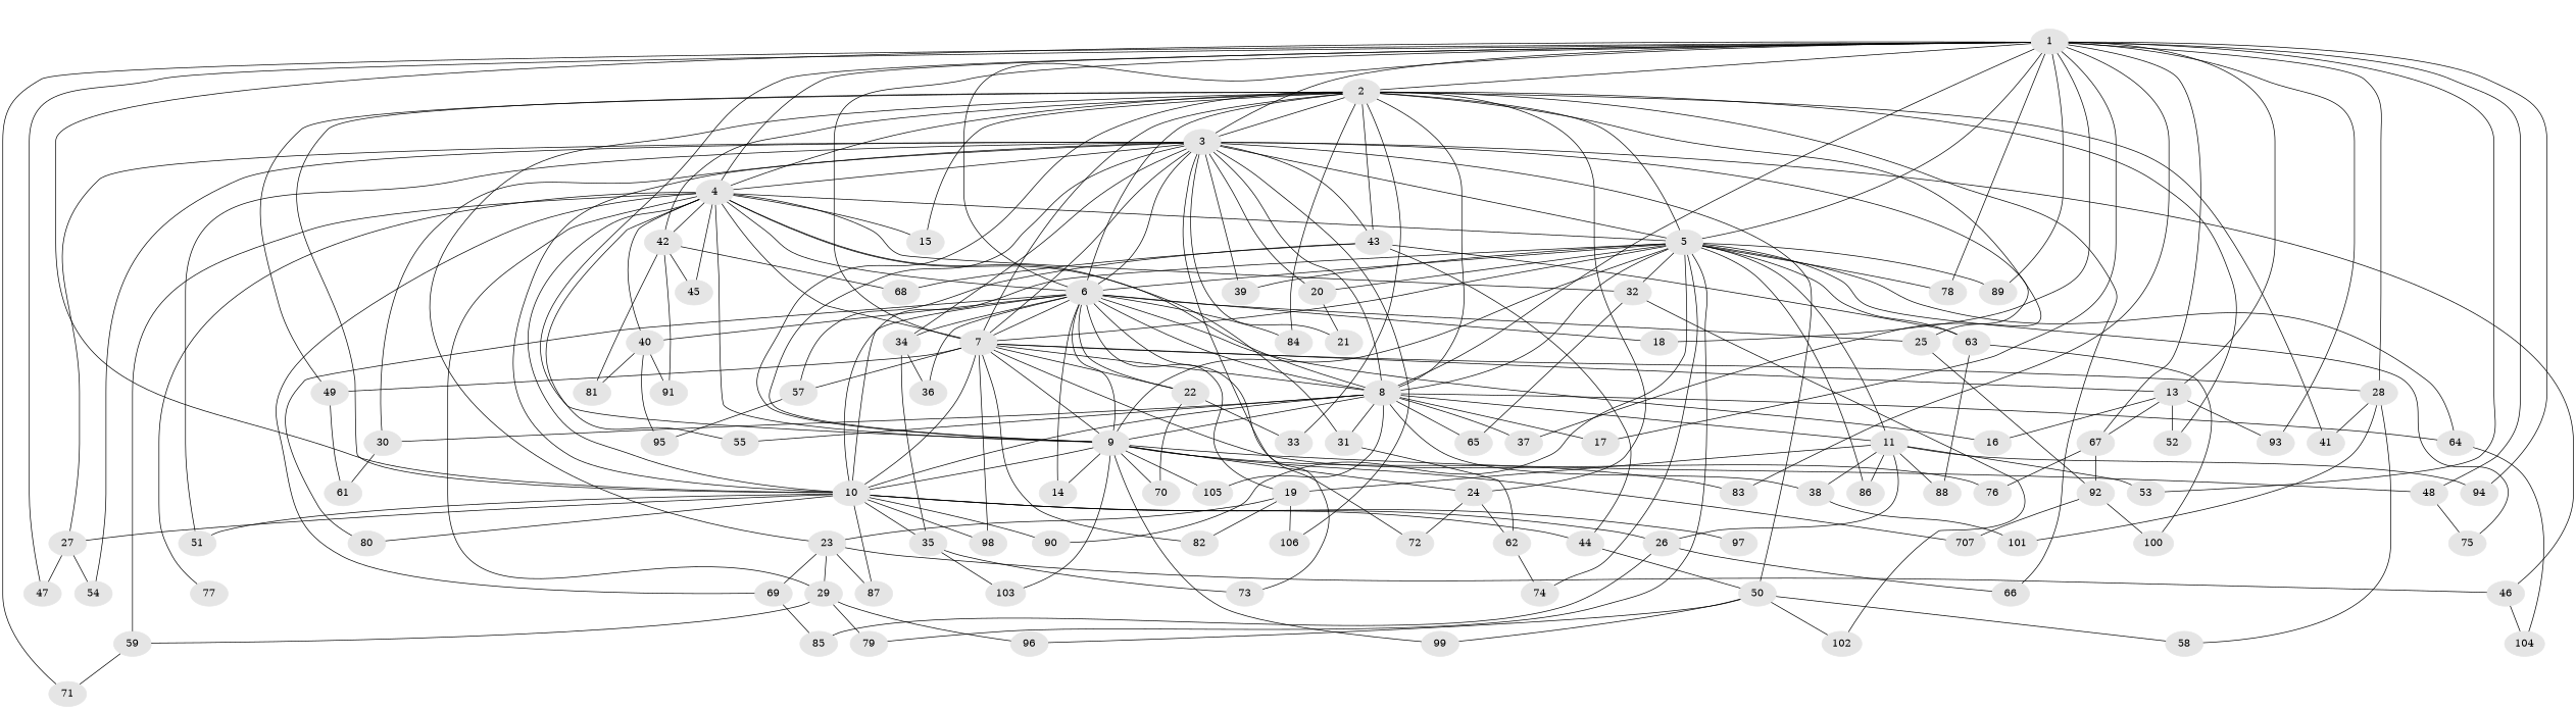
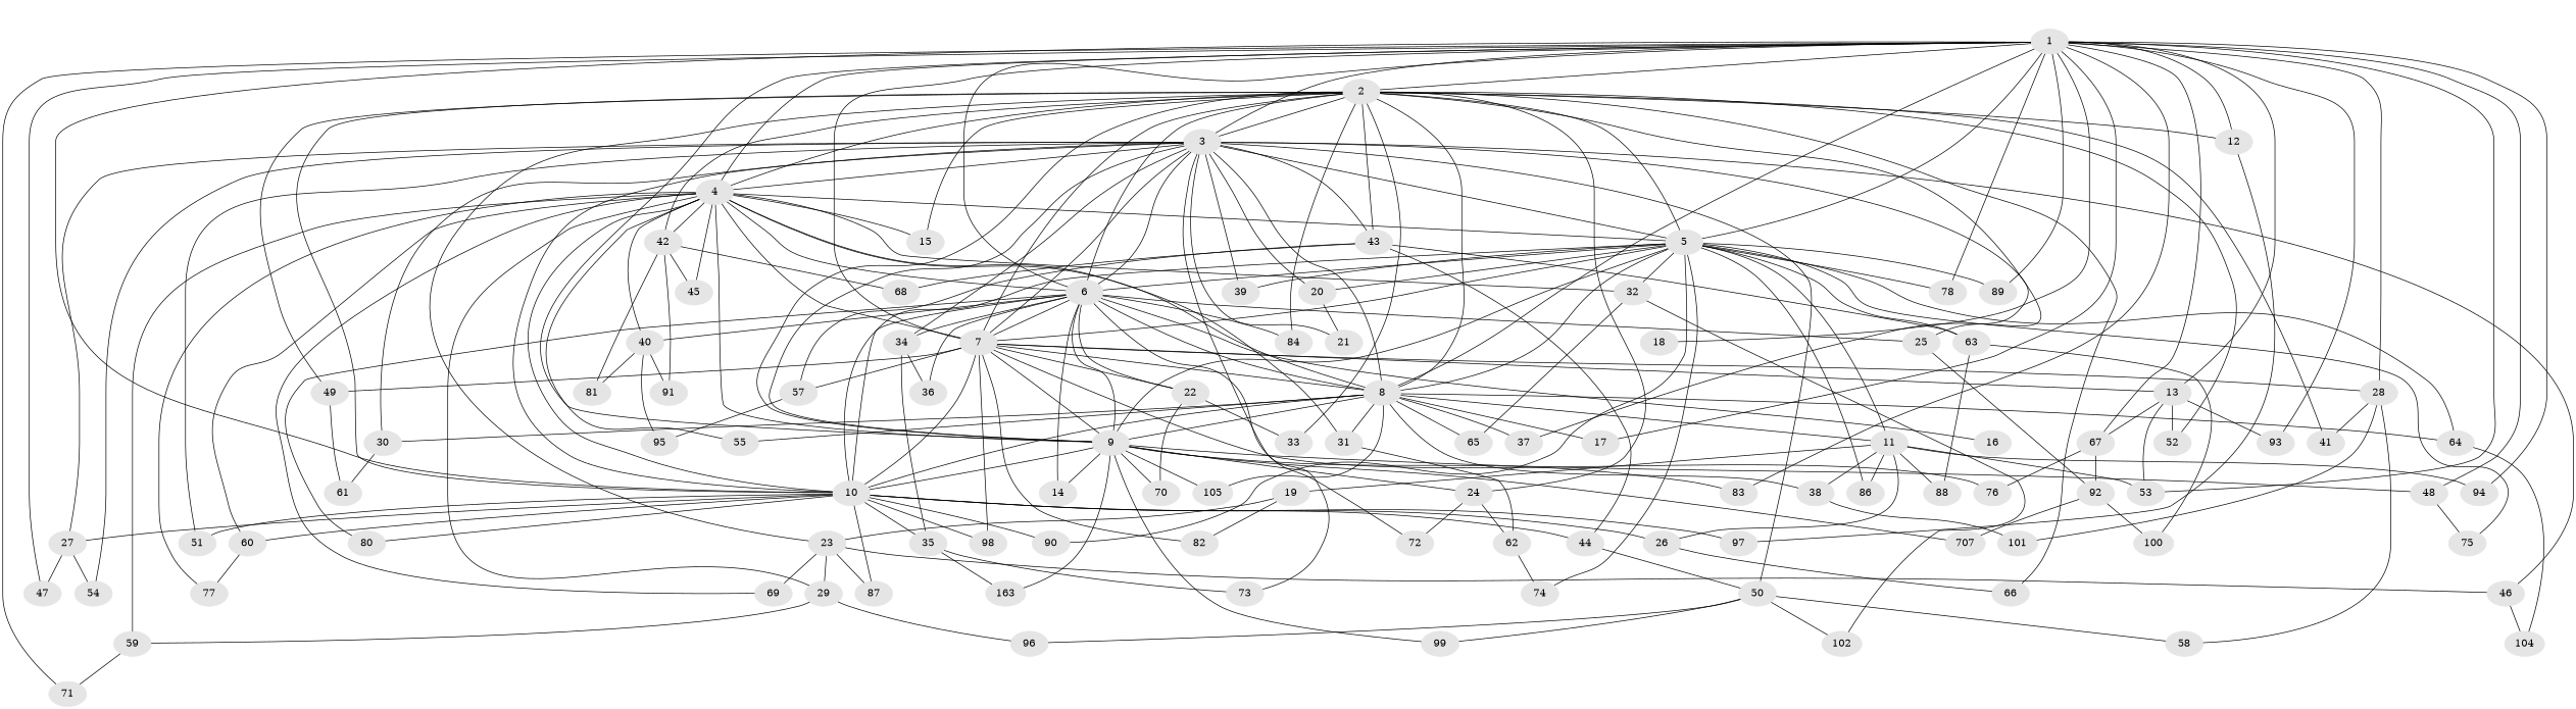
  graph {
    node [color=gray90 style=filled]
    1
    2
    3
    4
    5
    6
    7
    8
    9
    10
+   12
    13
    17
    18
    28
    47
    48
    53
    67
    71
    78
    83
    89
    93
    94
    15
    23
    24
    33
    37
    41
    42
    43
    49
    52
    66
    84
    20
    21
    25
    27
    30
    34
    39
    46
    50
    51
    54
    73
-   106
    29
    31
    32
    40
    45
    55
    59
+   60
    69
    77
    11
    63
    64
    74
    75
-   79
    86
    90
    14
    16
    19
    22
    36
    72
    80
    57
    76
    82
    98
    38
    65
    105
    70
    99
-   103
+   103 [label=163]
    n86 [label=707]
    26
    35
    44
    87
    97
    58
    101
    92
    62
    81
    91
    68
    61
    104
    96
    102
    95
-   85
    88
    100
    1 -- 2
    1 -- 3
    1 -- 4
    1 -- 5
    1 -- 6
    1 -- 7
    1 -- 8
    1 -- 9
    1 -- 10
+   1 -- 12
    1 -- 13
    1 -- 17
    1 -- 18
    1 -- 28
    1 -- 47
    1 -- 48
    1 -- 53
    1 -- 67
    1 -- 71
    1 -- 78
    1 -- 83
    1 -- 89
    1 -- 93
    1 -- 94
    2 -- 3
    2 -- 4
    2 -- 5
    2 -- 6
    2 -- 7
    2 -- 8
    2 -- 9
    2 -- 10
+   2 -- 12
    2 -- 15
    2 -- 23
    2 -- 24
    2 -- 33
    2 -- 37
    2 -- 41
    2 -- 42
    2 -- 43
    2 -- 49
    2 -- 52
    2 -- 66
    2 -- 84
    3 -- 4
    3 -- 5
    3 -- 6
    3 -- 7
    3 -- 8
    3 -- 9
    3 -- 10
    3 -- 43
    3 -- 20
    3 -- 21
    3 -- 25
    3 -- 27
    3 -- 30
    3 -- 34
    3 -- 39
    3 -- 46
    3 -- 50
    3 -- 51
    3 -- 54
    3 -- 73
-   3 -- 106
    4 -- 5
    4 -- 6
    4 -- 7
    4 -- 8
    4 -- 9
    4 -- 10
    4 -- 15
    4 -- 42
    4 -- 29
    4 -- 31
    4 -- 32
    4 -- 40
    4 -- 45
    4 -- 55
    4 -- 59
+   4 -- 60
    4 -- 69
    4 -- 77
    5 -- 6
    5 -- 7
    5 -- 8
    5 -- 9
    5 -- 10
    5 -- 78
    5 -- 89
    5 -- 20
    5 -- 39
    5 -- 32
    5 -- 11
    5 -- 63
    5 -- 64
    5 -- 74
    5 -- 75
-   5 -- 79
    5 -- 86
    5 -- 90
    6 -- 7
    6 -- 8
    6 -- 9
    6 -- 10
-   6 -- 18
    6 -- 84
    6 -- 25
    6 -- 34
    6 -- 40
    6 -- 14
    6 -- 16
-   6 -- 19
    6 -- 22
    6 -- 36
    6 -- 72
    6 -- 80
    7 -- 8
    7 -- 9
    7 -- 10
    7 -- 13
    7 -- 28
    7 -- 49
    7 -- 22
    7 -- 57
    7 -- 76
    7 -- 82
    7 -- 98
    8 -- 9
    8 -- 10
    8 -- 17
    8 -- 37
    8 -- 30
    8 -- 31
    8 -- 55
    8 -- 11
    8 -- 64
    8 -- 38
    8 -- 65
    8 -- 105
    9 -- 10
    9 -- 48
    9 -- 83
    9 -- 24
    9 -- 14
    9 -- 105
    9 -- 70
    9 -- 99
    9 -- 103
    9 -- n86
    10 -- 27
    10 -- 51
+   10 -- 60
    10 -- 90
    10 -- 80
    10 -- 98
    10 -- 26
    10 -- 35
    10 -- 44
    10 -- 87
    10 -- 97
+   12 -- 97
    13 -- 67
    13 -- 93
    13 -- 52
-   13 -- 16
+   13 -- 53
    28 -- 41
    28 -- 58
    28 -- 101
    48 -- 75
    67 -- 76
    67 -- 92
    23 -- 46
    23 -- 29
    23 -- 69
    23 -- 87
    24 -- 72
    24 -- 62
    42 -- 45
    42 -- 81
    42 -- 91
    42 -- 68
    43 -- 63
    43 -- 57
    43 -- 44
    43 -- 68
    49 -- 61
    20 -- 21
    25 -- 92
    27 -- 47
    27 -- 54
    30 -- 61
    34 -- 36
    34 -- 35
    46 -- 104
    50 -- 99
    50 -- 58
    50 -- 96
    50 -- 102
    29 -- 59
-   29 -- 79
    29 -- 96
    31 -- 62
    32 -- 65
    32 -- 102
    40 -- 81
    40 -- 91
    40 -- 95
    59 -- 71
-   69 -- 85
+   60 -- 77
    11 -- 53
    11 -- 94
    11 -- 86
    11 -- 19
    11 -- 38
    11 -- 26
    11 -- 88
    63 -- 88
    63 -- 100
    64 -- 104
    19 -- 23
-   19 -- 106
    19 -- 82
    22 -- 33
    22 -- 70
    57 -- 95
    38 -- 101
    26 -- 66
-   26 -- 85
    35 -- 73
    35 -- 103
    44 -- 50
    92 -- n86
    92 -- 100
    62 -- 74
  }
